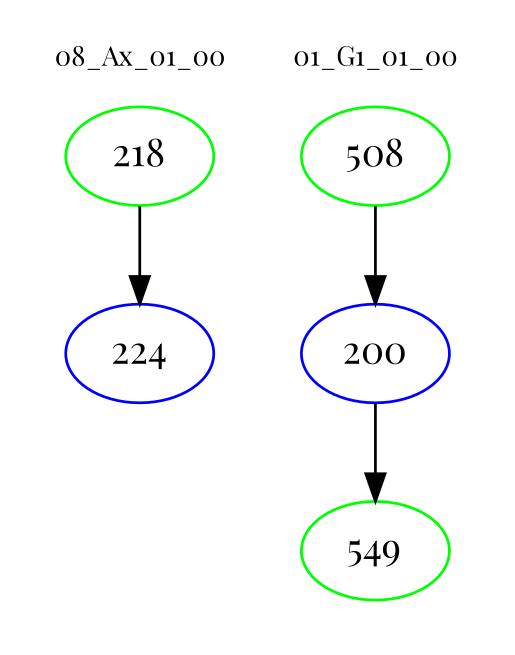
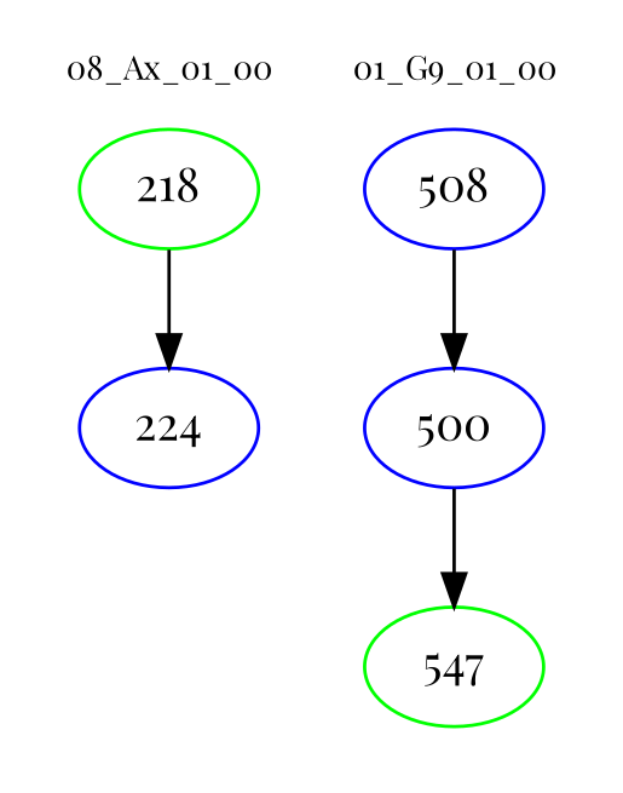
  digraph {
    fontname="Playfair Display"
    node [color=green fontname="Playfair Display"]
    edge [color=black fontname="Playfair Display"]
    n1 [label=218]
    n2 [color=blue label=224]
-   n3 [label=508]
-   n4 [color=blue label=200]
-   n5 [label=549]
+   n3 [color=blue label=508]
+   n4 [color=blue label=500]
+   n5 [label=547]
    subgraph cluster_1 {
      color=white
      fontsize=10
      label="08_Ax_01_00"
      n1
      n2
    }
    subgraph cluster_2 {
      color=white
      fontsize=10
-     label="01_G1_01_00"
+     label="01_G9_01_00"
      n3
      n4
      n5
    }
    n1 -> n2
    n3 -> n4
    n4 -> n5
  }
